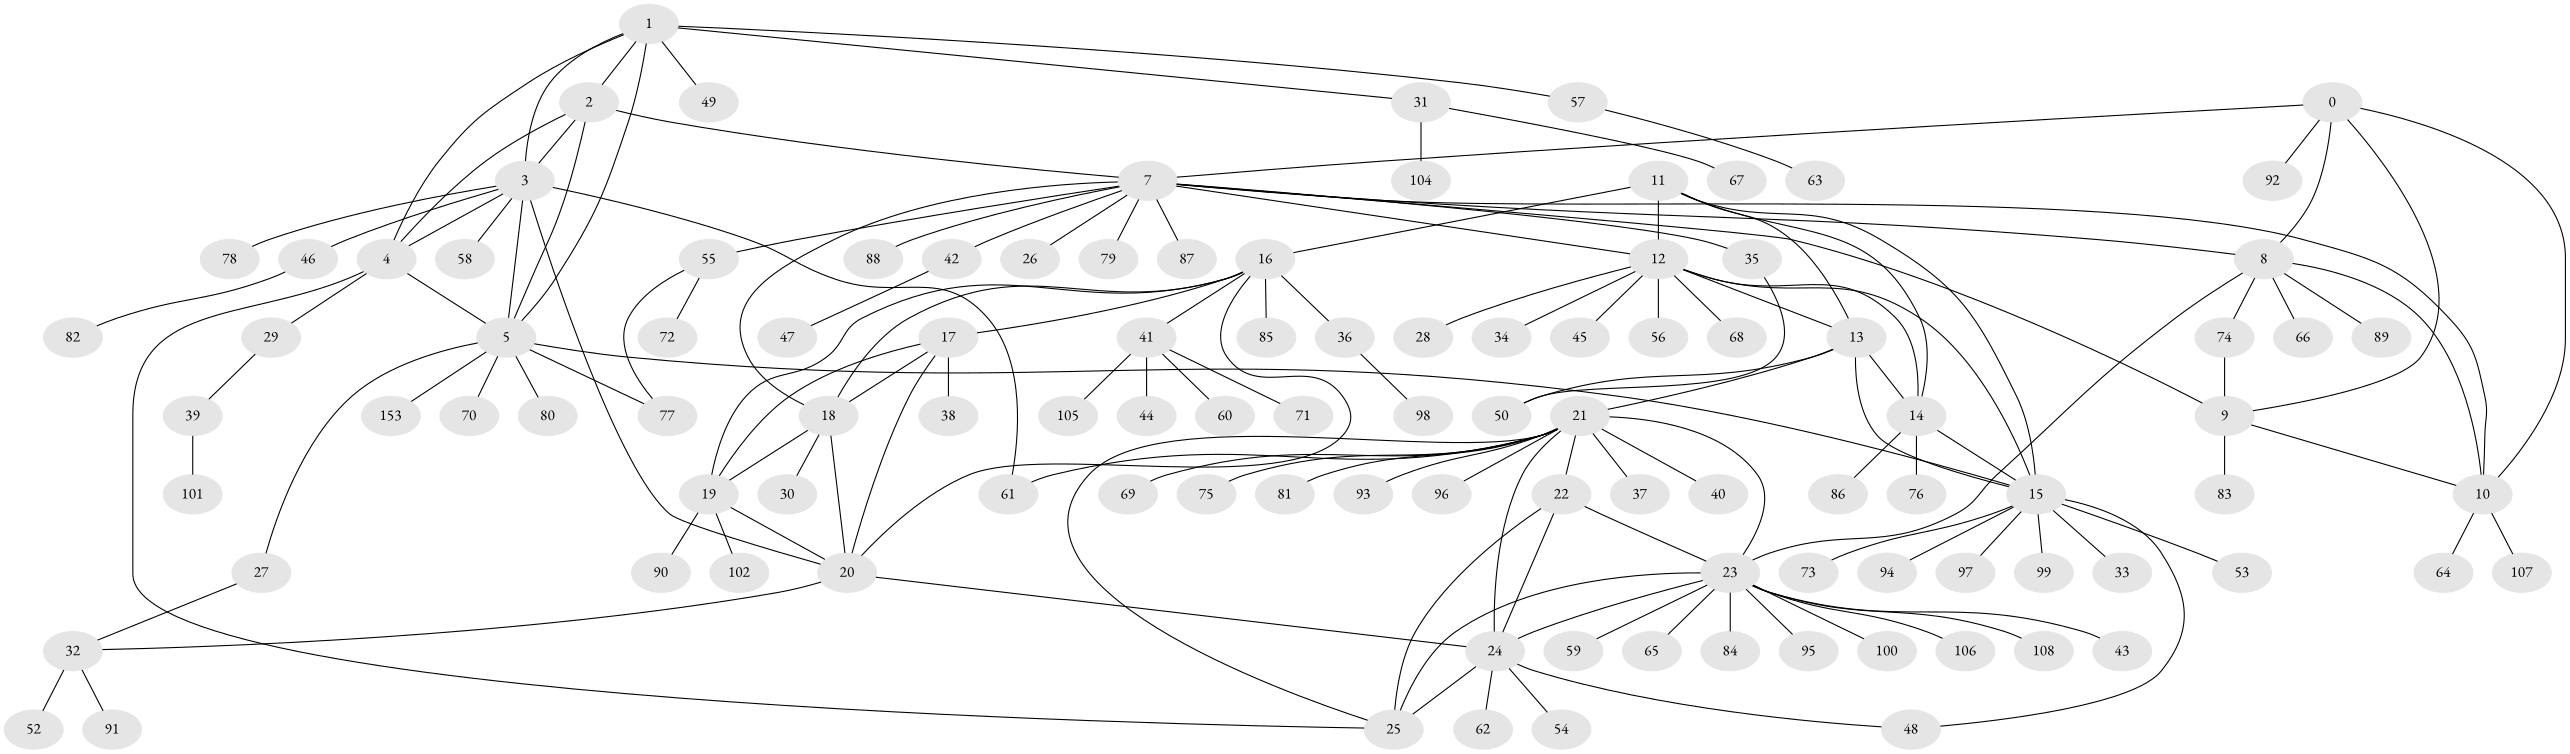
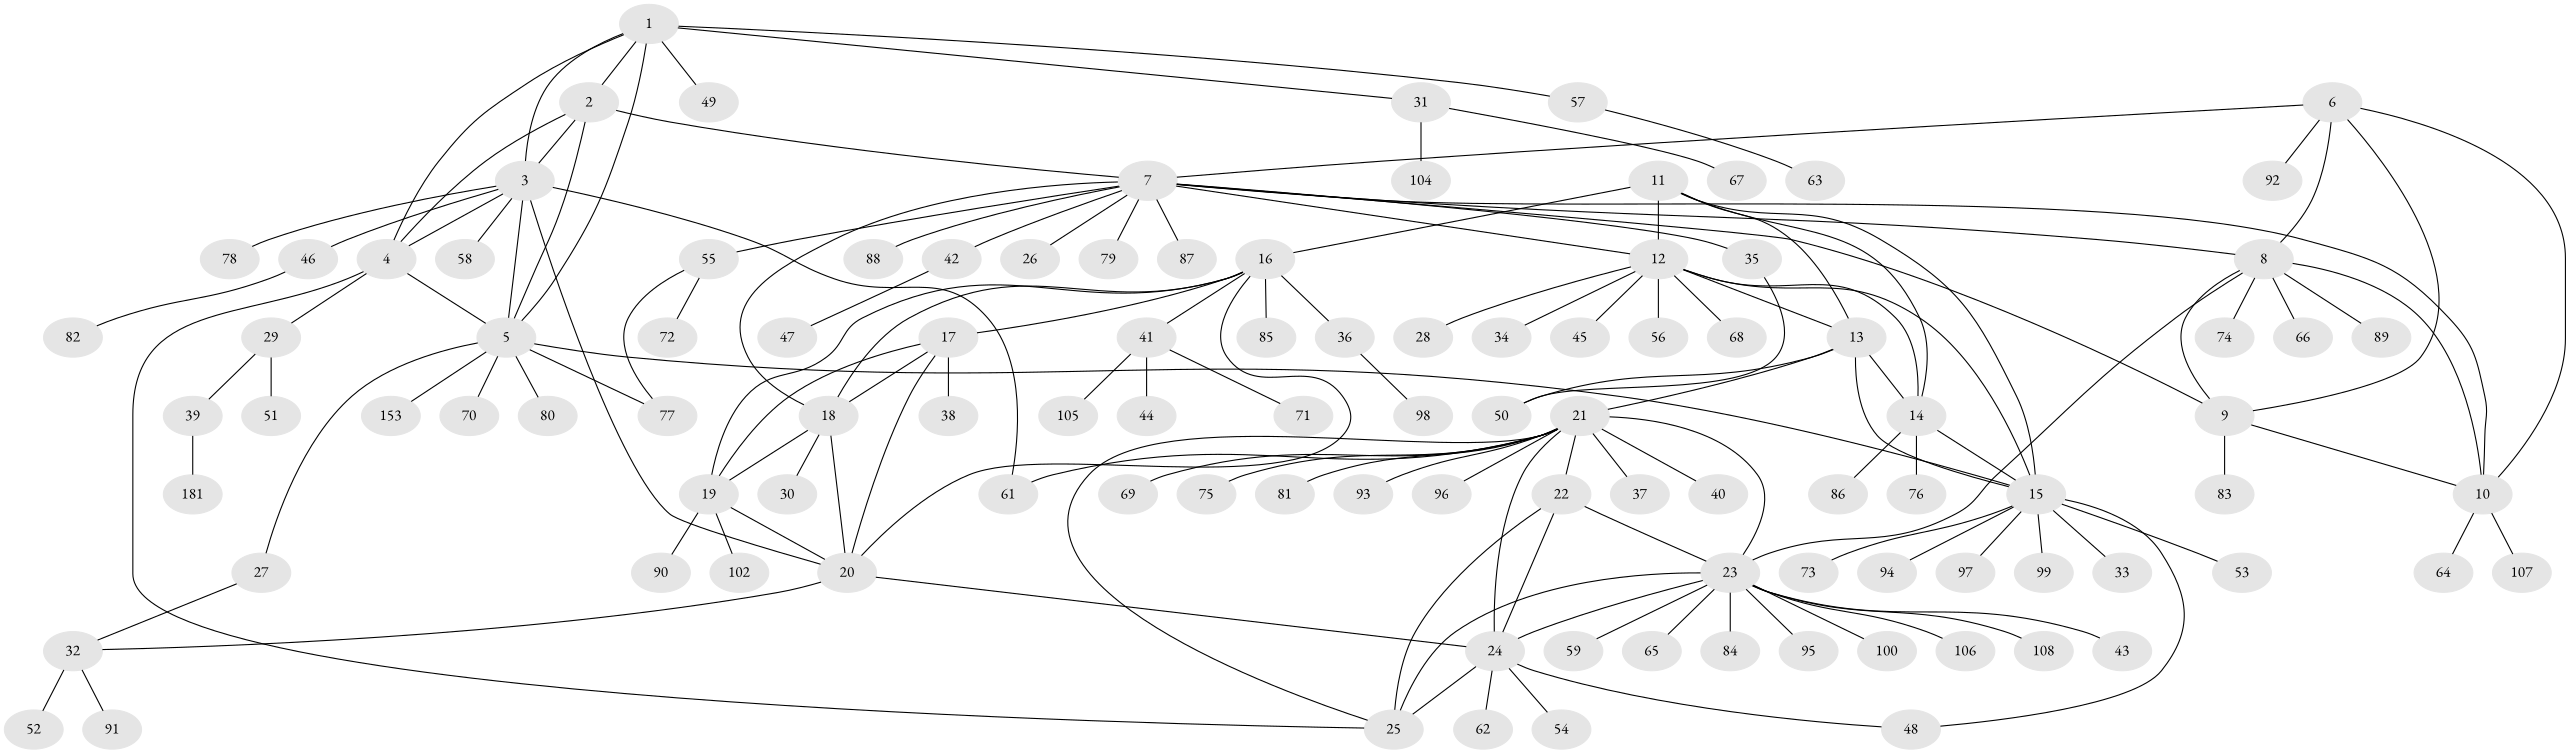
  graph {
    fontname="EB Garamond"
    node [color=gray90 fontname="EB Garamond" style=filled]
    edge [fontname="EB Garamond"]
    1
    2
    3
    4
    5
    31
    49
    57
    7
    20
    46
    58
    61
    78
    25
    29
    15
    27
    70
    77
    80
    n22 [label=153]
    67
    104
    63
    8
    9
    10
    12
    18
    26
    35
    42
    55
    79
    87
    88
    24
    32
    82
    39
+   51
    33
    48
    53
    73
    94
    97
    99
-   6 [label=0]
+   6
    92
    23
    66
    74
    89
    83
    64
    107
    13
    14
    28
    34
    45
    56
    68
    19
    30
    50
    47
    72
    43
    59
    65
    84
    95
    100
    106
    108
    11
    16
    21
    76
    86
    17
    36
    41
    85
    22
    37
    40
    69
    75
    81
    93
    96
    38
    90
    102
    98
    44
-   60
    71
    105
    54
    62
    52
    91
-   101
+   101 [label=181]
    1 -- 2
    1 -- 3
    1 -- 4
    1 -- 5
    1 -- 31
    1 -- 49
    1 -- 57
    2 -- 3
    2 -- 4
    2 -- 5
    2 -- 7
    3 -- 4
    3 -- 5
    3 -- 20
    3 -- 46
    3 -- 58
    3 -- 61
    3 -- 78
    4 -- 5
    4 -- 25
    4 -- 29
    5 -- 15
    5 -- 27
    5 -- 70
    5 -- 77
    5 -- 80
    5 -- n22
    31 -- 67
    31 -- 104
    57 -- 63
    7 -- 8
    7 -- 9
    7 -- 10
    7 -- 12
    7 -- 18
    7 -- 26
    7 -- 35
    7 -- 42
    7 -- 55
    7 -- 79
    7 -- 87
    7 -- 88
    20 -- 24
    20 -- 32
    46 -- 82
    29 -- 39
+   29 -- 51
    15 -- 33
    15 -- 48
    15 -- 53
    15 -- 73
    15 -- 94
    15 -- 97
    15 -- 99
    27 -- 32
-   74 -- 9
+   8 -- 9
    8 -- 10
    8 -- 23
    8 -- 66
    8 -- 74
    8 -- 89
    9 -- 10
    9 -- 83
    10 -- 64
    10 -- 107
    12 -- 15
    12 -- 13
    12 -- 14
    12 -- 28
    12 -- 34
    12 -- 45
    12 -- 56
    12 -- 68
    18 -- 20
    18 -- 19
    18 -- 30
    35 -- 50
    42 -- 47
    55 -- 77
    55 -- 72
    24 -- 25
    24 -- 48
    24 -- 54
    24 -- 62
    32 -- 52
    32 -- 91
    39 -- 101
    6 -- 7
    6 -- 8
    6 -- 9
    6 -- 10
    6 -- 92
    23 -- 25
    23 -- 24
    23 -- 43
    23 -- 59
    23 -- 65
    23 -- 84
    23 -- 95
    23 -- 100
    23 -- 106
    23 -- 108
    13 -- 15
    13 -- 14
    13 -- 50
    13 -- 21
    14 -- 15
    14 -- 76
    14 -- 86
    19 -- 20
    19 -- 90
    19 -- 102
    11 -- 15
    11 -- 12
    11 -- 13
    11 -- 14
    11 -- 16
    16 -- 20
    16 -- 18
    16 -- 19
    16 -- 17
    16 -- 36
    16 -- 41
    16 -- 85
    21 -- 61
    21 -- 25
    21 -- 24
    21 -- 23
    21 -- 22
    21 -- 37
    21 -- 40
    21 -- 69
    21 -- 75
    21 -- 81
    21 -- 93
    21 -- 96
    17 -- 20
    17 -- 18
    17 -- 19
    17 -- 38
    36 -- 98
    41 -- 44
-   41 -- 60
    41 -- 71
    41 -- 105
    22 -- 25
    22 -- 24
    22 -- 23
  }
